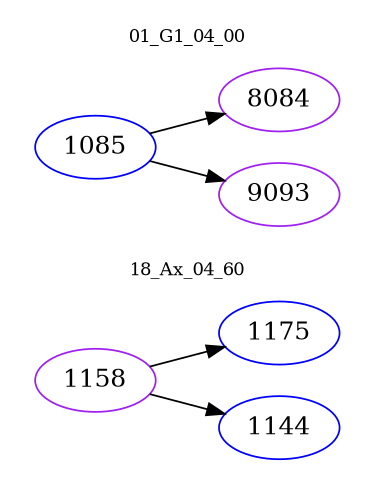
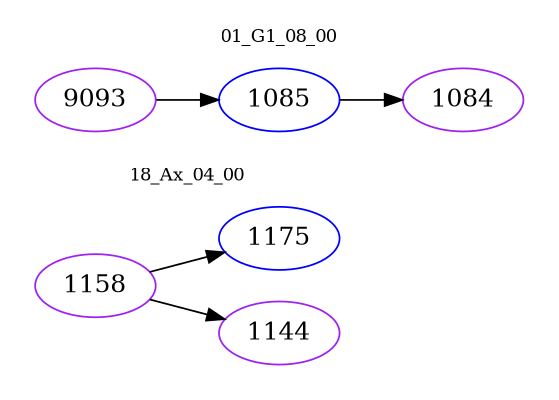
  digraph {
    rankdir=LR
    node [color=purple]
    edge [color=black]
    n1 [label=1158]
-   n2 [color=blue label=1144]
+   n2 [label=1144]
    n3 [color=blue label=1175]
    n4 [color=blue label=1085]
    n5 [label=9093]
-   n6 [label=8084]
+   n6 [label=1084]
    subgraph cluster_1 {
      color=white
      fontsize=10
-     label="18_Ax_04_60"
+     label="18_Ax_04_00"
      n1
      n2
      n3
    }
    subgraph cluster_2 {
      color=white
      fontsize=10
-     label="01_G1_04_00"
+     label="01_G1_08_00"
      n4
      n5
      n6
    }
    n1 -> n2
    n1 -> n3
-   n4 -> n5
+   n5 -> n4
    n4 -> n6
  }
